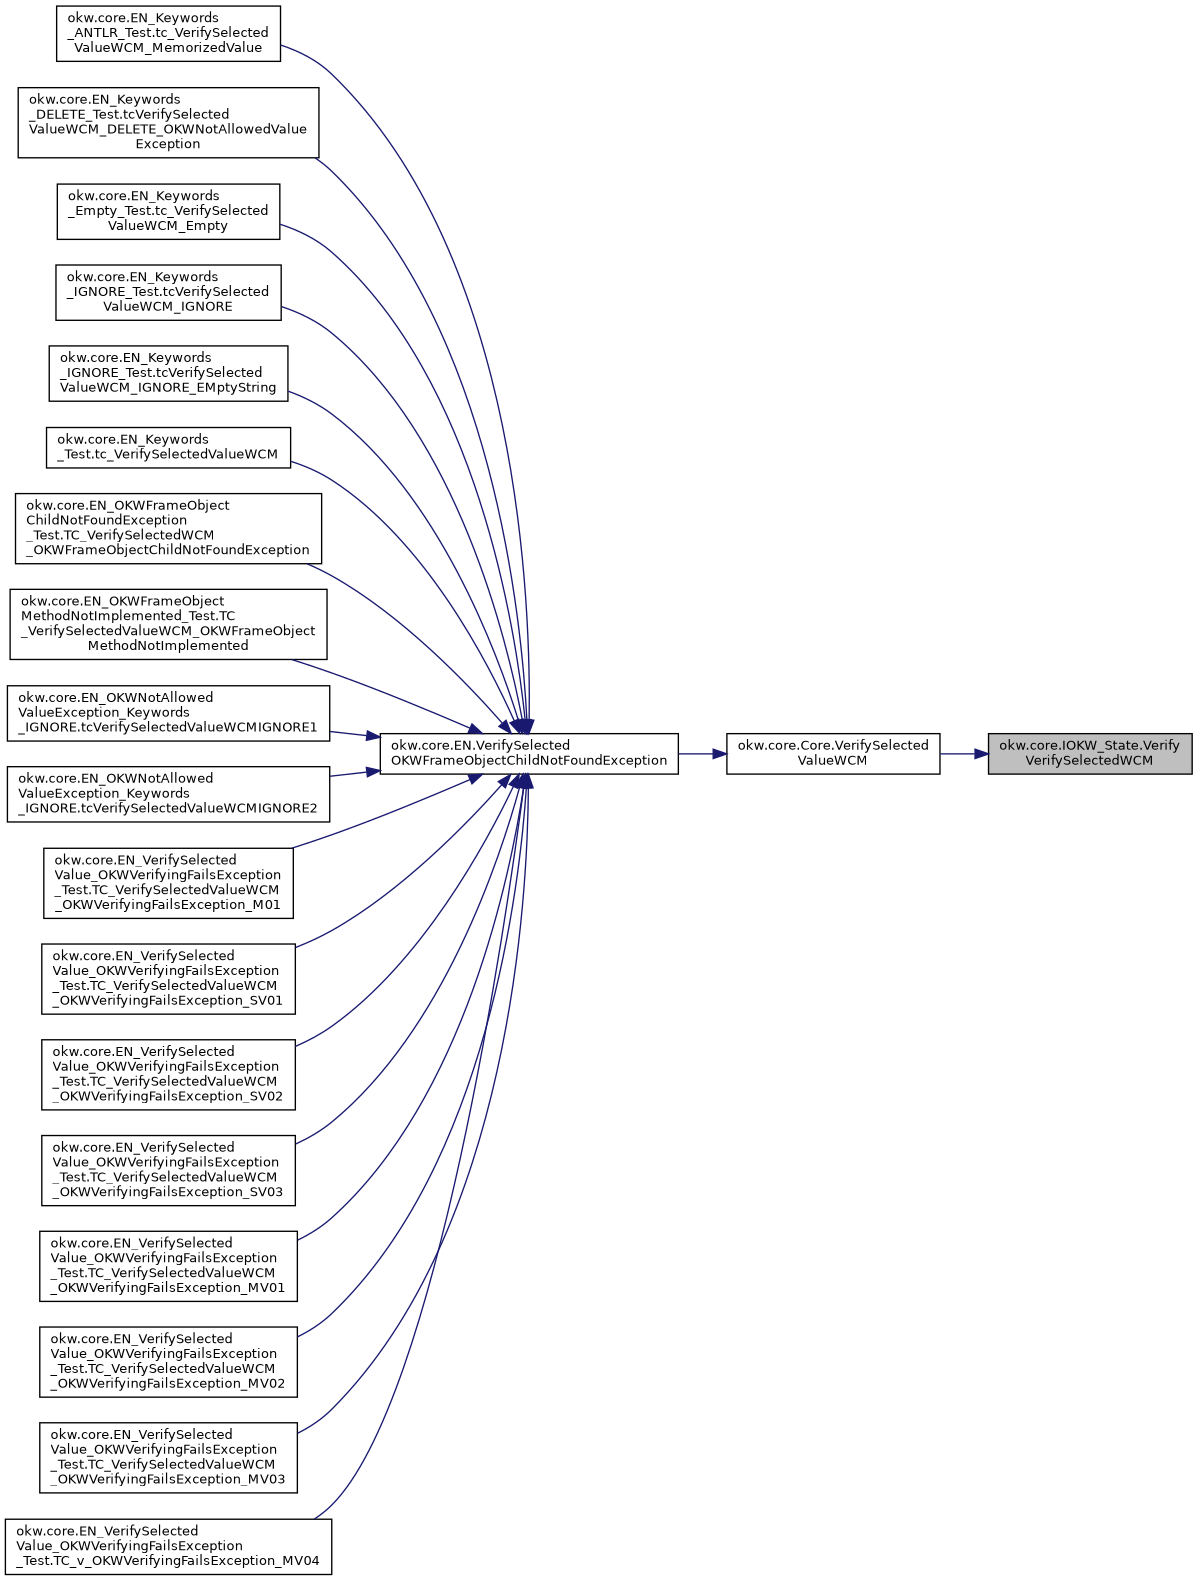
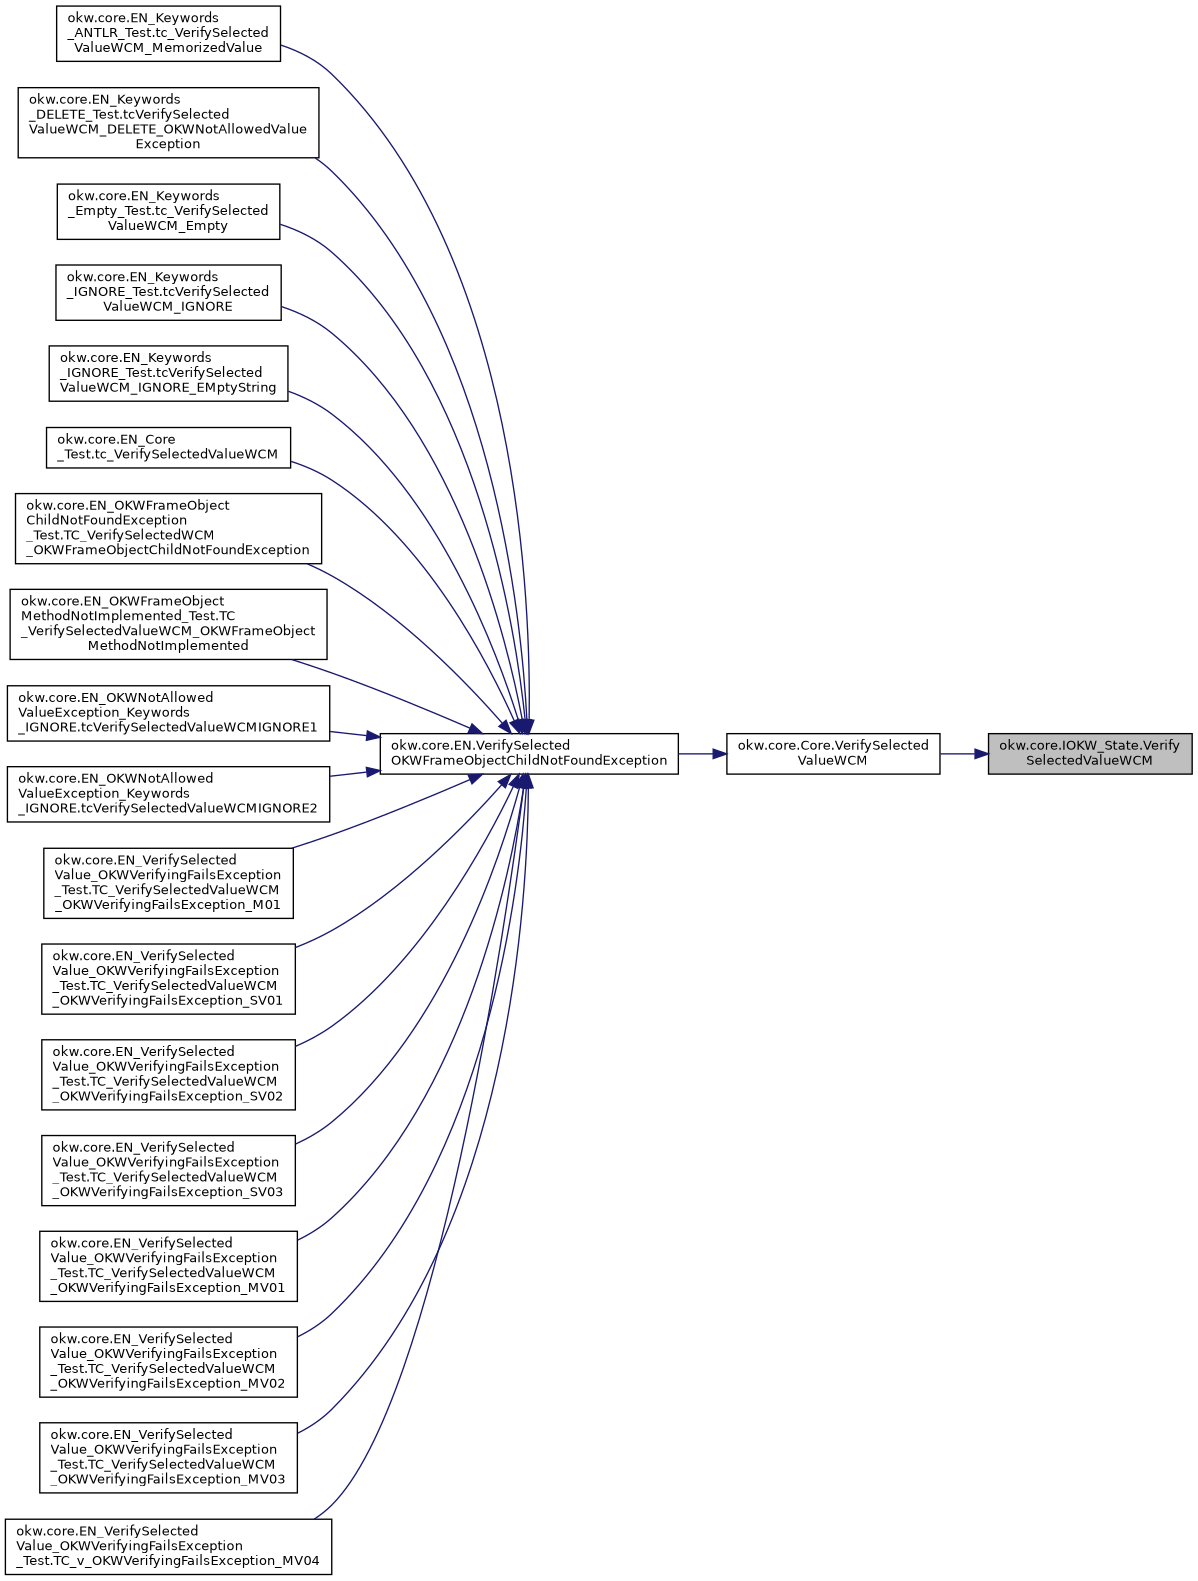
  digraph {
    rankdir=RL
    node [color=black fillcolor=white fontname=Helvetica fontsize=10 shape=record style=filled]
    edge [color=midnightblue dir=back fontname=Helvetica fontsize=10 labelfontname=Helvetica labelfontsize=10 style=solid]
-   n1 [fillcolor=grey75 fontcolor=black height=0.2 label="okw.core.IOKW_State.Verify\lVerifySelectedWCM" width=0.4]
+   n1 [fillcolor=grey75 fontcolor=black height=0.2 label="okw.core.IOKW_State.Verify\lSelectedValueWCM" width=0.4]
    n2 [height=0.2 label="okw.core.Core.VerifySelected\lValueWCM" width=0.4]
    n3 [height=0.2 label="okw.core.EN.VerifySelected\lOKWFrameObjectChildNotFoundException" width=0.4]
    n4 [height=0.2 label="okw.core.EN_Keywords\l_ANTLR_Test.tc_VerifySelected\lValueWCM_MemorizedValue" width=0.4]
    n5 [height=0.2 label="okw.core.EN_Keywords\l_DELETE_Test.tcVerifySelected\lValueWCM_DELETE_OKWNotAllowedValue\lException" width=0.4]
    n6 [height=0.2 label="okw.core.EN_Keywords\l_Empty_Test.tc_VerifySelected\lValueWCM_Empty" width=0.4]
    n7 [height=0.2 label="okw.core.EN_Keywords\l_IGNORE_Test.tcVerifySelected\lValueWCM_IGNORE" width=0.4]
    n8 [height=0.2 label="okw.core.EN_Keywords\l_IGNORE_Test.tcVerifySelected\lValueWCM_IGNORE_EMptyString" width=0.4]
-   n9 [height=0.2 label="okw.core.EN_Keywords\l_Test.tc_VerifySelectedValueWCM" width=0.4]
+   n9 [height=0.2 label="okw.core.EN_Core\l_Test.tc_VerifySelectedValueWCM" width=0.4]
    n10 [height=0.2 label="okw.core.EN_OKWFrameObject\lChildNotFoundException\l_Test.TC_VerifySelectedWCM\l_OKWFrameObjectChildNotFoundException" width=0.4]
    n11 [height=0.2 label="okw.core.EN_OKWFrameObject\lMethodNotImplemented_Test.TC\l_VerifySelectedValueWCM_OKWFrameObject\lMethodNotImplemented" width=0.4]
    n12 [height=0.2 label="okw.core.EN_OKWNotAllowed\lValueException_Keywords\l_IGNORE.tcVerifySelectedValueWCMIGNORE1" width=0.4]
    n13 [height=0.2 label="okw.core.EN_OKWNotAllowed\lValueException_Keywords\l_IGNORE.tcVerifySelectedValueWCMIGNORE2" width=0.4]
    n14 [height=0.2 label="okw.core.EN_VerifySelected\lValue_OKWVerifyingFailsException\l_Test.TC_VerifySelectedValueWCM\l_OKWVerifyingFailsException_M01" width=0.4]
    n15 [height=0.2 label="okw.core.EN_VerifySelected\lValue_OKWVerifyingFailsException\l_Test.TC_VerifySelectedValueWCM\l_OKWVerifyingFailsException_SV01" width=0.4]
    n16 [height=0.2 label="okw.core.EN_VerifySelected\lValue_OKWVerifyingFailsException\l_Test.TC_VerifySelectedValueWCM\l_OKWVerifyingFailsException_SV02" width=0.4]
    n17 [height=0.2 label="okw.core.EN_VerifySelected\lValue_OKWVerifyingFailsException\l_Test.TC_VerifySelectedValueWCM\l_OKWVerifyingFailsException_SV03" width=0.4]
    n18 [height=0.2 label="okw.core.EN_VerifySelected\lValue_OKWVerifyingFailsException\l_Test.TC_VerifySelectedValueWCM\l_OKWVerifyingFailsException_MV01" width=0.4]
    n19 [height=0.2 label="okw.core.EN_VerifySelected\lValue_OKWVerifyingFailsException\l_Test.TC_VerifySelectedValueWCM\l_OKWVerifyingFailsException_MV02" width=0.4]
    n20 [height=0.2 label="okw.core.EN_VerifySelected\lValue_OKWVerifyingFailsException\l_Test.TC_VerifySelectedValueWCM\l_OKWVerifyingFailsException_MV03" width=0.4]
    n21 [height=0.2 label="okw.core.EN_VerifySelected\lValue_OKWVerifyingFailsException\l_Test.TC_v_OKWVerifyingFailsException_MV04" width=0.4]
    n1 -> n2
    n2 -> n3
    n3 -> n4
    n3 -> n5
    n3 -> n6
    n3 -> n7
    n3 -> n8
    n3 -> n9
    n3 -> n10
    n3 -> n11
    n3 -> n12
    n3 -> n13
    n3 -> n14
    n3 -> n15
    n3 -> n16
    n3 -> n17
    n3 -> n18
    n3 -> n19
    n3 -> n20
    n3 -> n21
  }
